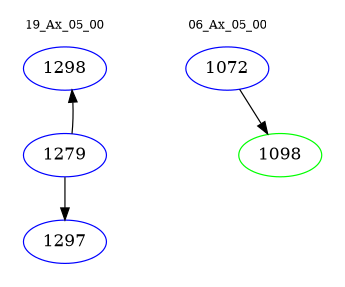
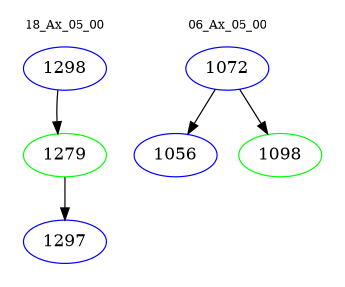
  digraph {
    node [color=blue]
    edge [color=black]
    n1 [label=1298]
-   n2 [label=1279]
+   n2 [color=green label=1279]
    n3 [label=1297]
    n4 [label=1072]
+   n5 [label=1056]
    n6 [color=green label=1098]
    subgraph cluster_1 {
      color=white
      fontsize=10
-     label="19_Ax_05_00"
+     label="18_Ax_05_00"
      n1
      n2
      n3
    }
    subgraph cluster_2 {
      color=white
      fontsize=10
      label="06_Ax_05_00"
      n4
+     n5
      n6
    }
-   n2 -> n1
+   n1 -> n2
    n2 -> n3
+   n4 -> n5
    n4 -> n6
  }
